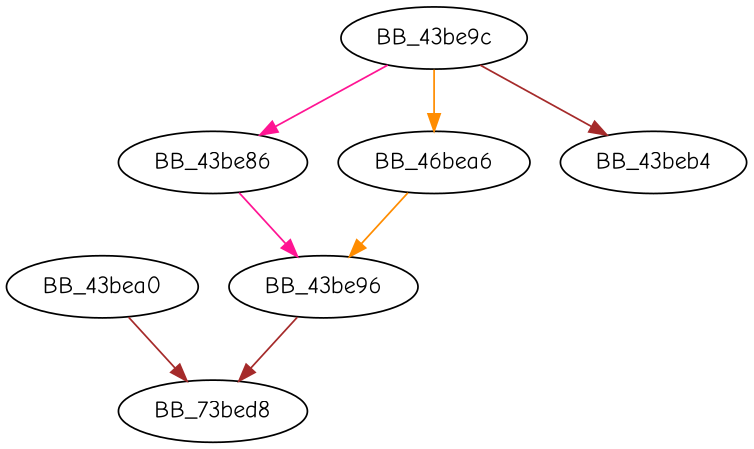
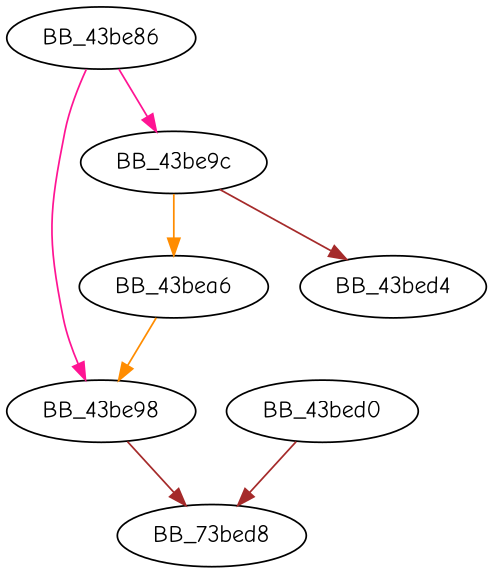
  digraph {
    fontname="Comic Neue"
    node [fontname="Comic Neue"]
    edge [color=brown fontname="Comic Neue"]
    BB_43be86
-   BB_43be98 [label=BB_43be96]
+   BB_43be98
    BB_43be9c
    n4 [label=BB_73bed8]
-   BB_43bea6 [label=BB_46bea6]
-   BB_43beb4
-   BB_43bed0 [label=BB_43bea0]
+   BB_43bea6
+   BB_43beb4 [label=BB_43bed4]
+   BB_43bed0
    BB_43be86 -> BB_43be98 [color=deeppink]
-   BB_43be9c -> BB_43be86 [color=deeppink]
+   BB_43be86 -> BB_43be9c [color=deeppink]
    BB_43be98 -> n4
    BB_43be9c -> BB_43bea6 [color=darkorange]
    BB_43be9c -> BB_43beb4
    BB_43bea6 -> BB_43be98 [color=darkorange]
    BB_43bed0 -> n4
  }
